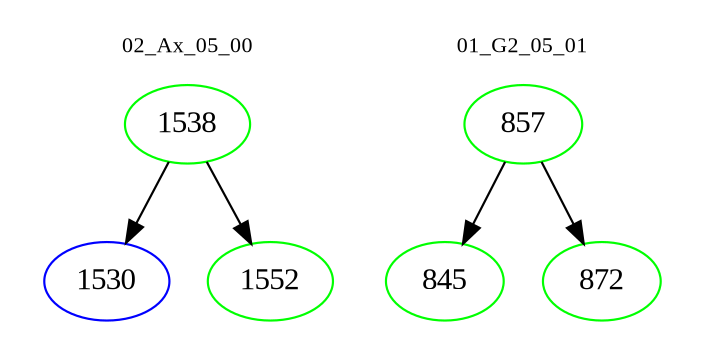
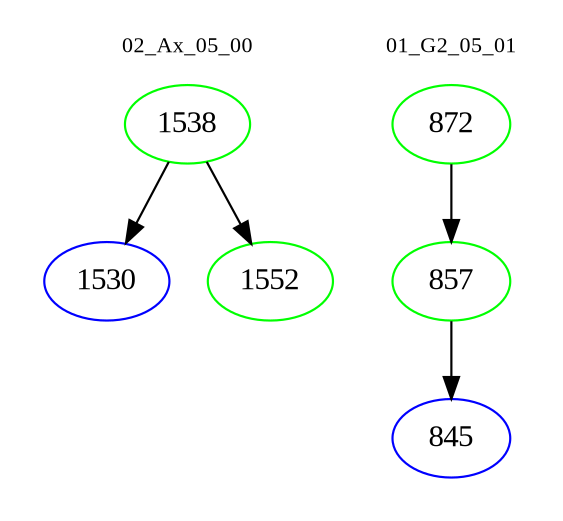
  digraph {
    fontname="Liberation Serif"
    node [color=green fontname="Liberation Serif"]
    edge [color=black fontname="Liberation Serif"]
    n1 [label=1538]
    n2 [color=blue label=1530]
    n3 [label=1552]
    n4 [label=857]
-   n5 [label=845]
+   n5 [color=blue label=845]
    n6 [label=872]
    subgraph cluster_1 {
      color=white
      fontsize=10
      label="02_Ax_05_00"
      n1
      n2
      n3
    }
    subgraph cluster_2 {
      color=white
      fontsize=10
      label="01_G2_05_01"
      n4
      n5
      n6
    }
    n1 -> n2
    n1 -> n3
    n4 -> n5
-   n4 -> n6
+   n6 -> n4
  }
